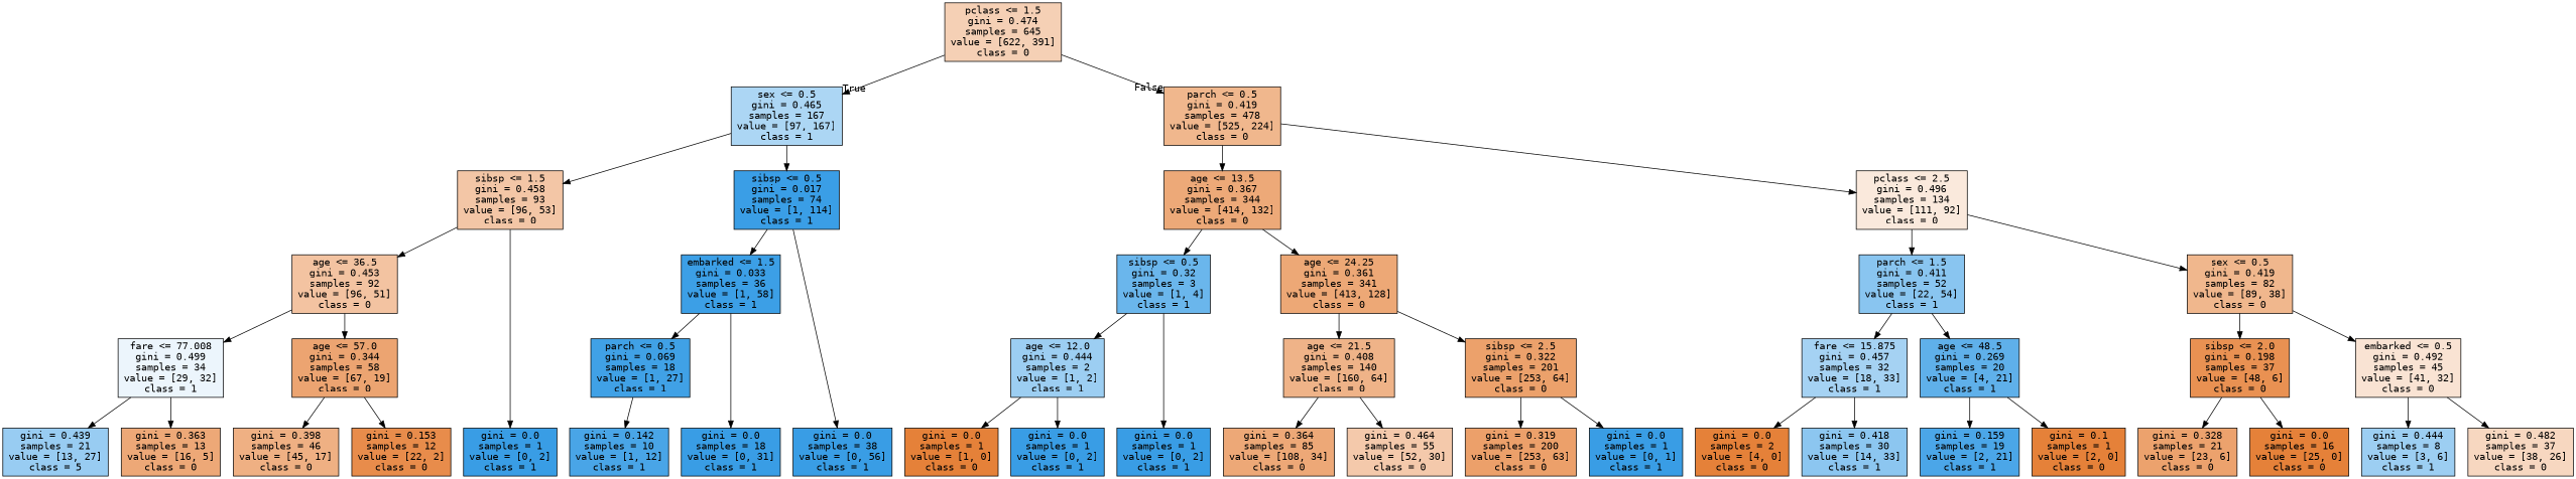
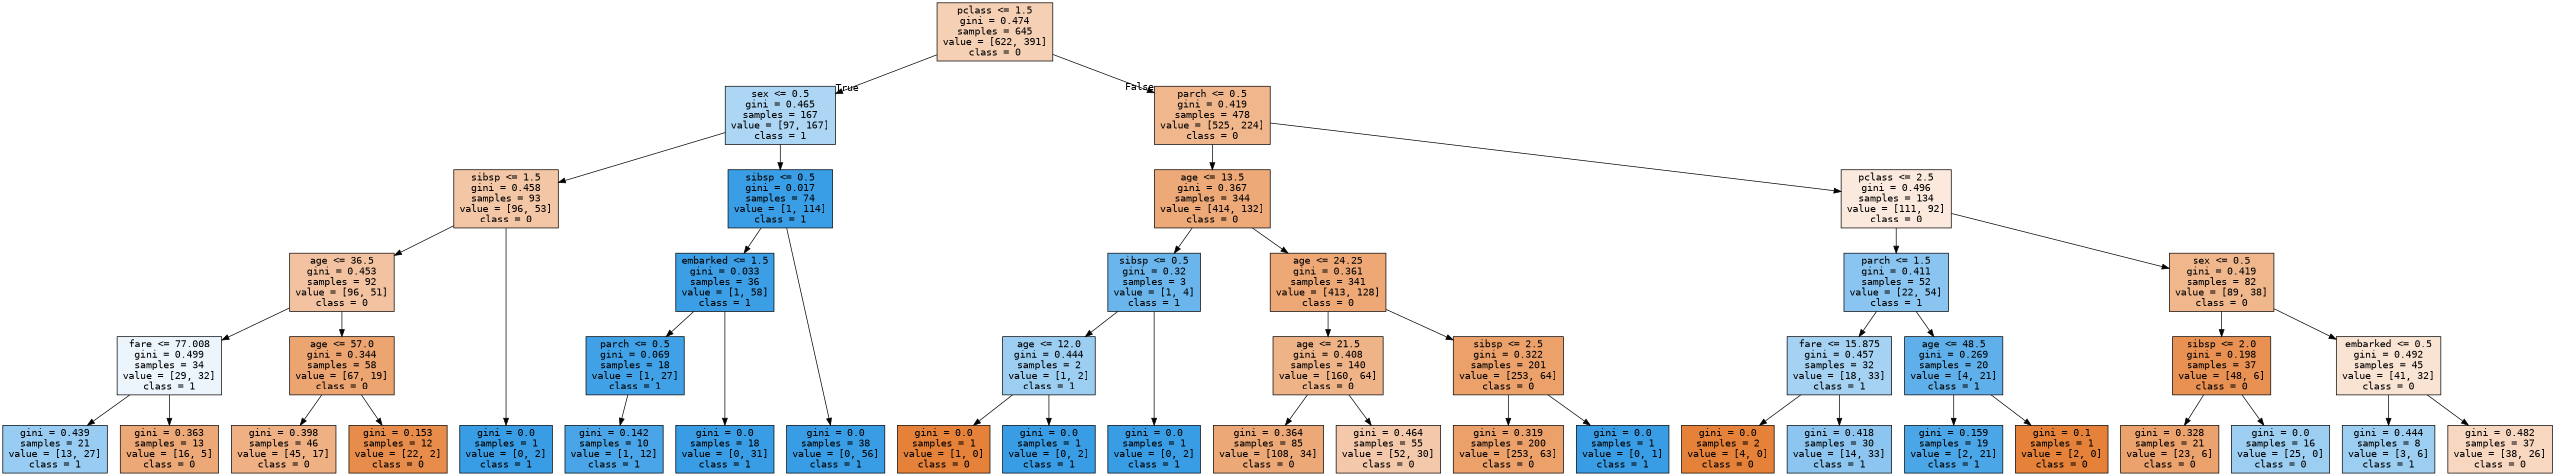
  digraph {
    fontname="DejaVu Sans Mono"
    ranksep=equally
    splines=polyline
    node [color=black fillcolor="#399de5ff" fontname="DejaVu Sans Mono" shape=box style=filled]
    edge [fontname="DejaVu Sans Mono"]
    n1 [fillcolor="#e581395f" label="pclass <= 1.5\ngini = 0.474\nsamples = 645\nvalue = [622, 391]\nclass = 0"]
    n2 [fillcolor="#399de56b" label="sex <= 0.5\ngini = 0.465\nsamples = 167\nvalue = [97, 167]\nclass = 1"]
    n3 [fillcolor="#e5813992" label="parch <= 0.5\ngini = 0.419\nsamples = 478\nvalue = [525, 224]\nclass = 0"]
    n4 [fillcolor="#e5813972" label="sibsp <= 1.5\ngini = 0.458\nsamples = 93\nvalue = [96, 53]\nclass = 0"]
    n5 [fillcolor="#399de5fd" label="sibsp <= 0.5\ngini = 0.017\nsamples = 74\nvalue = [1, 114]\nclass = 1"]
    n6 [fillcolor="#e58139ae" label="age <= 13.5\ngini = 0.367\nsamples = 344\nvalue = [414, 132]\nclass = 0"]
    n7 [fillcolor="#e581392c" label="pclass <= 2.5\ngini = 0.496\nsamples = 134\nvalue = [111, 92]\nclass = 0"]
    n8 [fillcolor="#e5813978" label="age <= 36.5\ngini = 0.453\nsamples = 92\nvalue = [96, 51]\nclass = 0"]
    n9 [fillcolor="#399de5fb" label="embarked <= 1.5\ngini = 0.033\nsamples = 36\nvalue = [1, 58]\nclass = 1"]
    n10 [fillcolor="#399de5bf" label="sibsp <= 0.5\ngini = 0.32\nsamples = 3\nvalue = [1, 4]\nclass = 1"]
    n11 [fillcolor="#e58139b0" label="age <= 24.25\ngini = 0.361\nsamples = 341\nvalue = [413, 128]\nclass = 0"]
    n12 [fillcolor="#399de597" label="parch <= 1.5\ngini = 0.411\nsamples = 52\nvalue = [22, 54]\nclass = 1"]
    n13 [fillcolor="#e5813992" label="sex <= 0.5\ngini = 0.419\nsamples = 82\nvalue = [89, 38]\nclass = 0"]
    n14 [fillcolor="#399de518" label="fare <= 77.008\ngini = 0.499\nsamples = 34\nvalue = [29, 32]\nclass = 1"]
    n15 [fillcolor="#e58139b7" label="age <= 57.0\ngini = 0.344\nsamples = 58\nvalue = [67, 19]\nclass = 0"]
    n16 [fillcolor="#399de5f6" label="parch <= 0.5\ngini = 0.069\nsamples = 18\nvalue = [1, 27]\nclass = 1"]
    n17 [fillcolor="#399de57f" label="age <= 12.0\ngini = 0.444\nsamples = 2\nvalue = [1, 2]\nclass = 1"]
    n18 [fillcolor="#e5813999" label="age <= 21.5\ngini = 0.408\nsamples = 140\nvalue = [160, 64]\nclass = 0"]
    n19 [fillcolor="#e58139be" label="sibsp <= 2.5\ngini = 0.322\nsamples = 201\nvalue = [253, 64]\nclass = 0"]
    n20 [fillcolor="#399de574" label="fare <= 15.875\ngini = 0.457\nsamples = 32\nvalue = [18, 33]\nclass = 1"]
    n21 [fillcolor="#399de5ce" label="age <= 48.5\ngini = 0.269\nsamples = 20\nvalue = [4, 21]\nclass = 1"]
    n22 [fillcolor="#e58139df" label="sibsp <= 2.0\ngini = 0.198\nsamples = 37\nvalue = [48, 6]\nclass = 0"]
    n23 [fillcolor="#e5813938" label="embarked <= 0.5\ngini = 0.492\nsamples = 45\nvalue = [41, 32]\nclass = 0"]
-   n24 [fillcolor="#399de584" label="gini = 0.439\nsamples = 21\nvalue = [13, 27]\nclass = 5"]
+   n24 [fillcolor="#399de584" label="gini = 0.439\nsamples = 21\nvalue = [13, 27]\nclass = 1"]
    n25 [fillcolor="#e58139af" label="gini = 0.363\nsamples = 13\nvalue = [16, 5]\nclass = 0"]
    n26 [fillcolor="#e581399f" label="gini = 0.398\nsamples = 46\nvalue = [45, 17]\nclass = 0"]
    n27 [fillcolor="#e58139e8" label="gini = 0.153\nsamples = 12\nvalue = [22, 2]\nclass = 0"]
    n28 [label="gini = 0.0\nsamples = 1\nvalue = [0, 2]\nclass = 1"]
    n29 [label="gini = 0.0\nsamples = 38\nvalue = [0, 56]\nclass = 1"]
    n30 [label="gini = 0.0\nsamples = 18\nvalue = [0, 31]\nclass = 1"]
    n31 [fillcolor="#399de5ea" label="gini = 0.142\nsamples = 10\nvalue = [1, 12]\nclass = 1"]
    n32 [fillcolor="#e58139ff" label="gini = 0.0\nsamples = 1\nvalue = [1, 0]\nclass = 0"]
    n33 [label="gini = 0.0\nsamples = 1\nvalue = [0, 2]\nclass = 1"]
    n34 [label="gini = 0.0\nsamples = 1\nvalue = [0, 2]\nclass = 1"]
    n35 [fillcolor="#e58139af" label="gini = 0.364\nsamples = 85\nvalue = [108, 34]\nclass = 0"]
    n36 [fillcolor="#e581396c" label="gini = 0.464\nsamples = 55\nvalue = [52, 30]\nclass = 0"]
    n37 [fillcolor="#e58139c0" label="gini = 0.319\nsamples = 200\nvalue = [253, 63]\nclass = 0"]
    n38 [label="gini = 0.0\nsamples = 1\nvalue = [0, 1]\nclass = 1"]
    n39 [fillcolor="#e58139ff" label="gini = 0.0\nsamples = 2\nvalue = [4, 0]\nclass = 0"]
    n40 [fillcolor="#399de593" label="gini = 0.418\nsamples = 30\nvalue = [14, 33]\nclass = 1"]
    n41 [fillcolor="#399de5e7" label="gini = 0.159\nsamples = 19\nvalue = [2, 21]\nclass = 1"]
    n42 [fillcolor="#e58139ff" label="gini = 0.1\nsamples = 1\nvalue = [2, 0]\nclass = 0"]
    n43 [fillcolor="#e58139bc" label="gini = 0.328\nsamples = 21\nvalue = [23, 6]\nclass = 0"]
-   n44 [fillcolor="#e58139ff" label="gini = 0.0\nsamples = 16\nvalue = [25, 0]\nclass = 0"]
+   n44 [fillcolor="#399de57f" label="gini = 0.0\nsamples = 16\nvalue = [25, 0]\nclass = 0"]
    n45 [fillcolor="#399de57f" label="gini = 0.444\nsamples = 8\nvalue = [3, 6]\nclass = 1"]
    n46 [fillcolor="#e5813951" label="gini = 0.482\nsamples = 37\nvalue = [38, 26]\nclass = 0"]
    subgraph sub_1 {
      rank=same
      n1
    }
    subgraph sub_2 {
      rank=same
      n2
      n3
    }
    subgraph sub_3 {
      rank=same
      n4
      n5
      n6
      n7
    }
    subgraph sub_4 {
      rank=same
      n8
      n9
      n10
      n11
      n12
      n13
    }
    subgraph sub_5 {
      rank=same
      n14
      n15
      n16
      n17
      n18
      n19
      n20
      n21
      n22
      n23
    }
    subgraph sub_6 {
      rank=same
      n24
      n25
      n26
      n27
      n28
      n29
      n30
      n31
      n32
      n33
      n34
      n35
      n36
      n37
      n38
      n39
      n40
      n41
      n42
      n43
      n44
      n45
      n46
    }
    n1 -> n2 [headlabel=True labelangle=45 labeldistance=2.5]
    n1 -> n3 [headlabel=False labelangle=-45 labeldistance=2.5]
    n2 -> n4
    n2 -> n5
    n3 -> n6
    n3 -> n7
    n4 -> n8
    n4 -> n28
    n5 -> n9
    n5 -> n29
    n6 -> n10
    n6 -> n11
    n7 -> n12
    n7 -> n13
    n8 -> n14
    n8 -> n15
    n9 -> n16
    n9 -> n30
    n10 -> n17
    n10 -> n34
    n11 -> n18
    n11 -> n19
    n12 -> n20
    n12 -> n21
    n13 -> n22
    n13 -> n23
    n14 -> n24
    n14 -> n25
    n15 -> n26
    n15 -> n27
    n16 -> n31
    n17 -> n32
    n17 -> n33
    n18 -> n35
    n18 -> n36
    n19 -> n37
    n19 -> n38
    n20 -> n39
    n20 -> n40
    n21 -> n41
    n21 -> n42
    n22 -> n43
    n22 -> n44
    n23 -> n45
    n23 -> n46
  }
